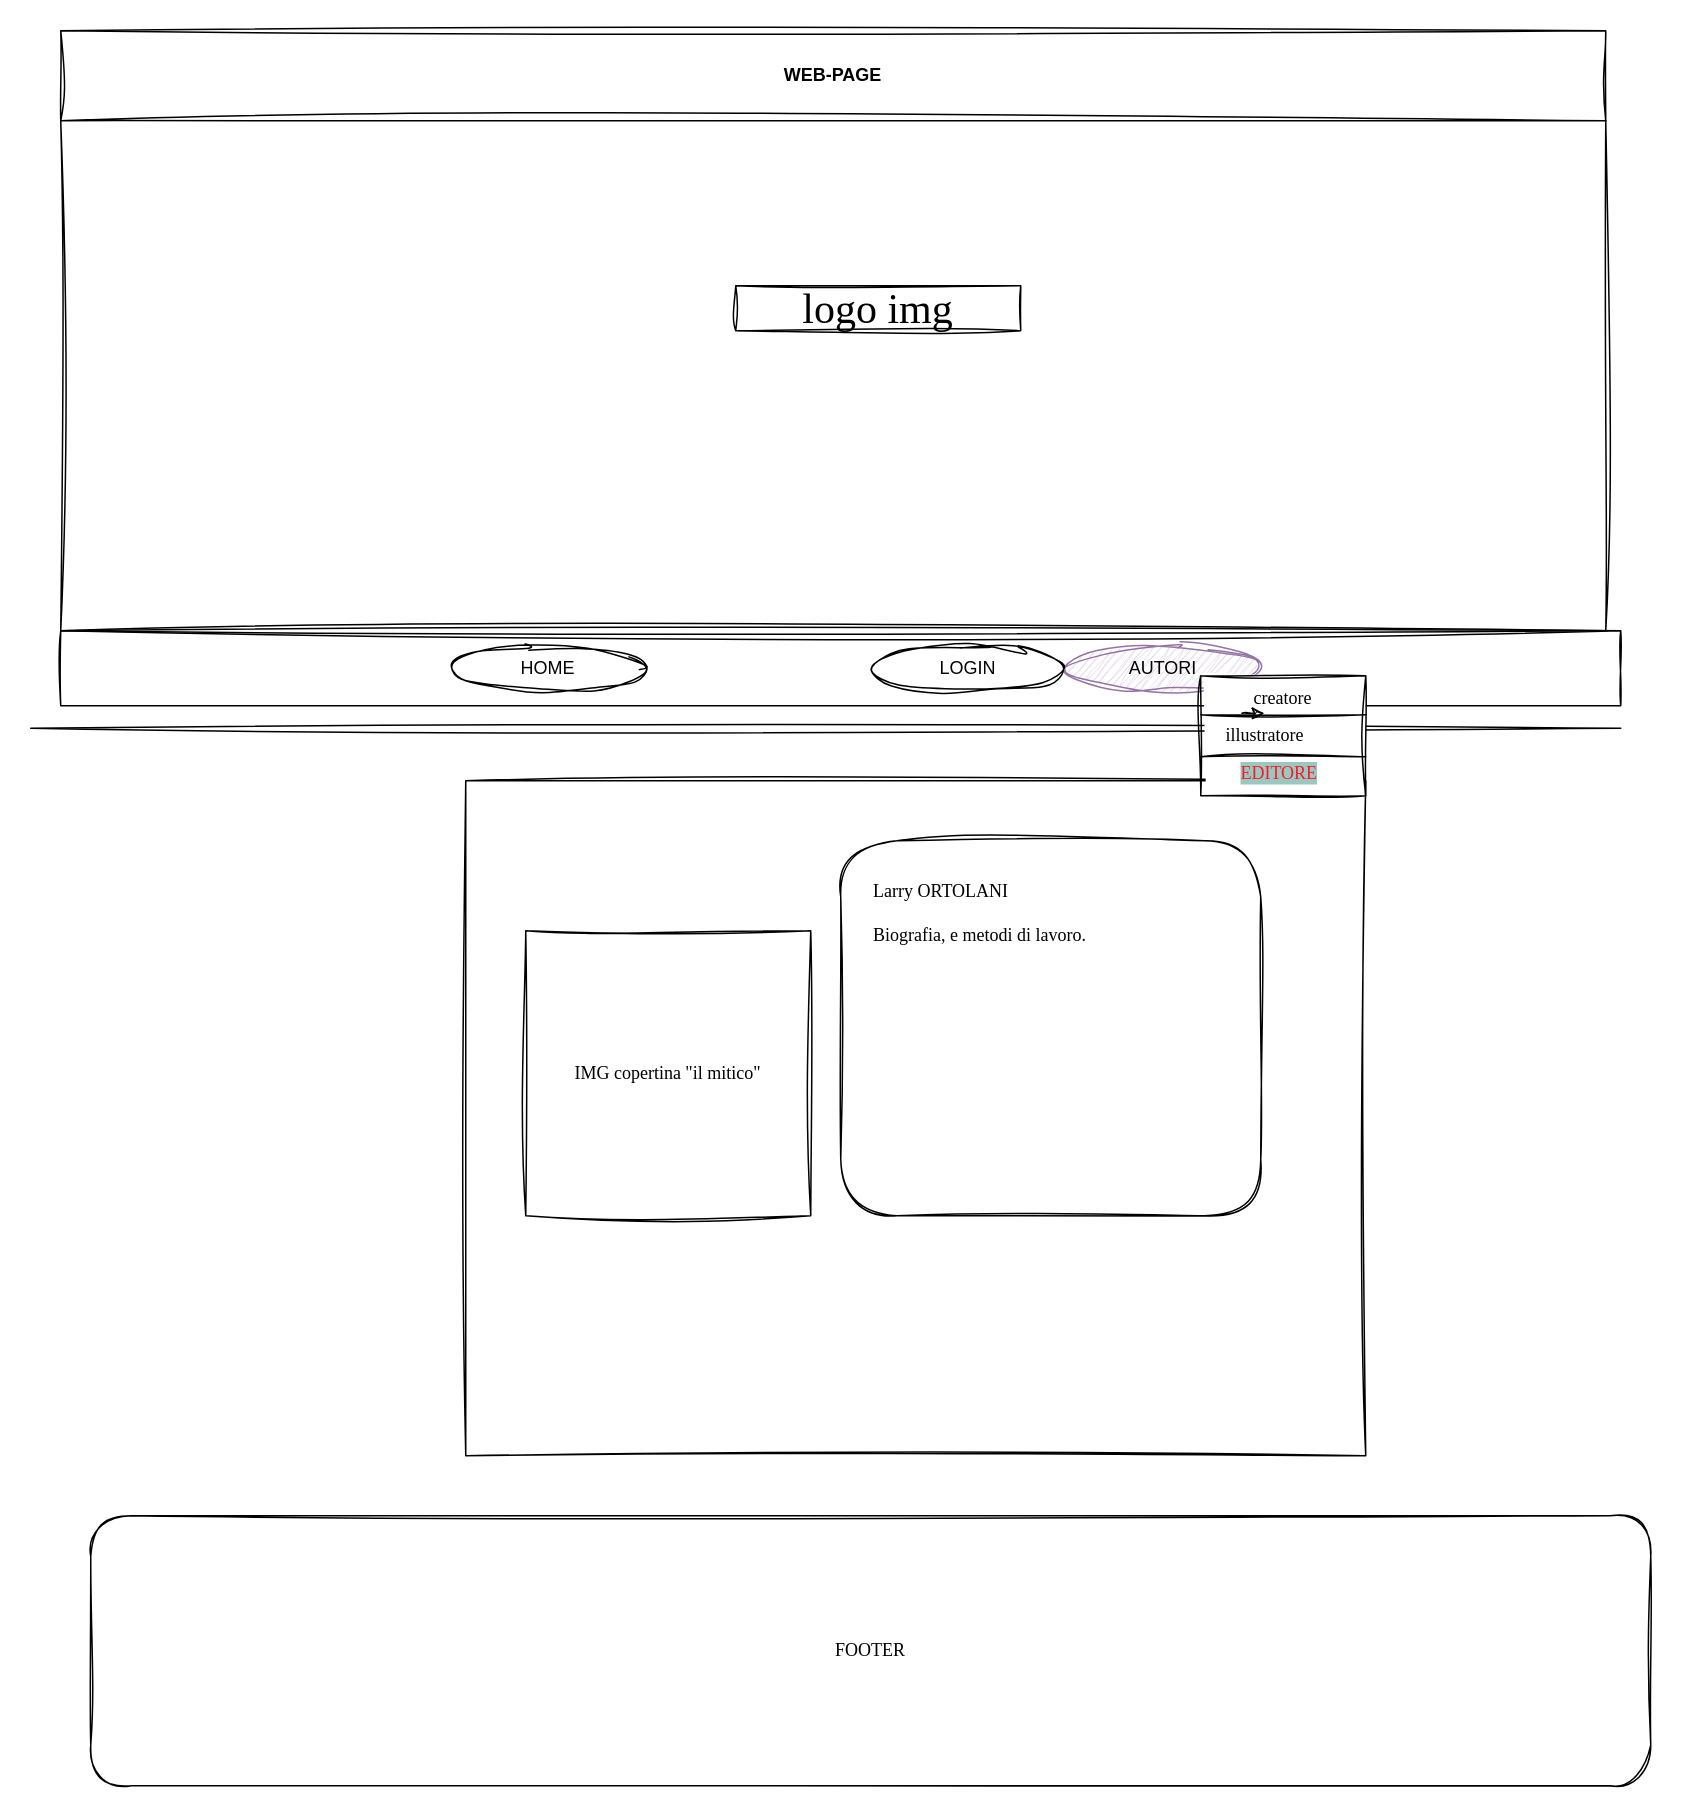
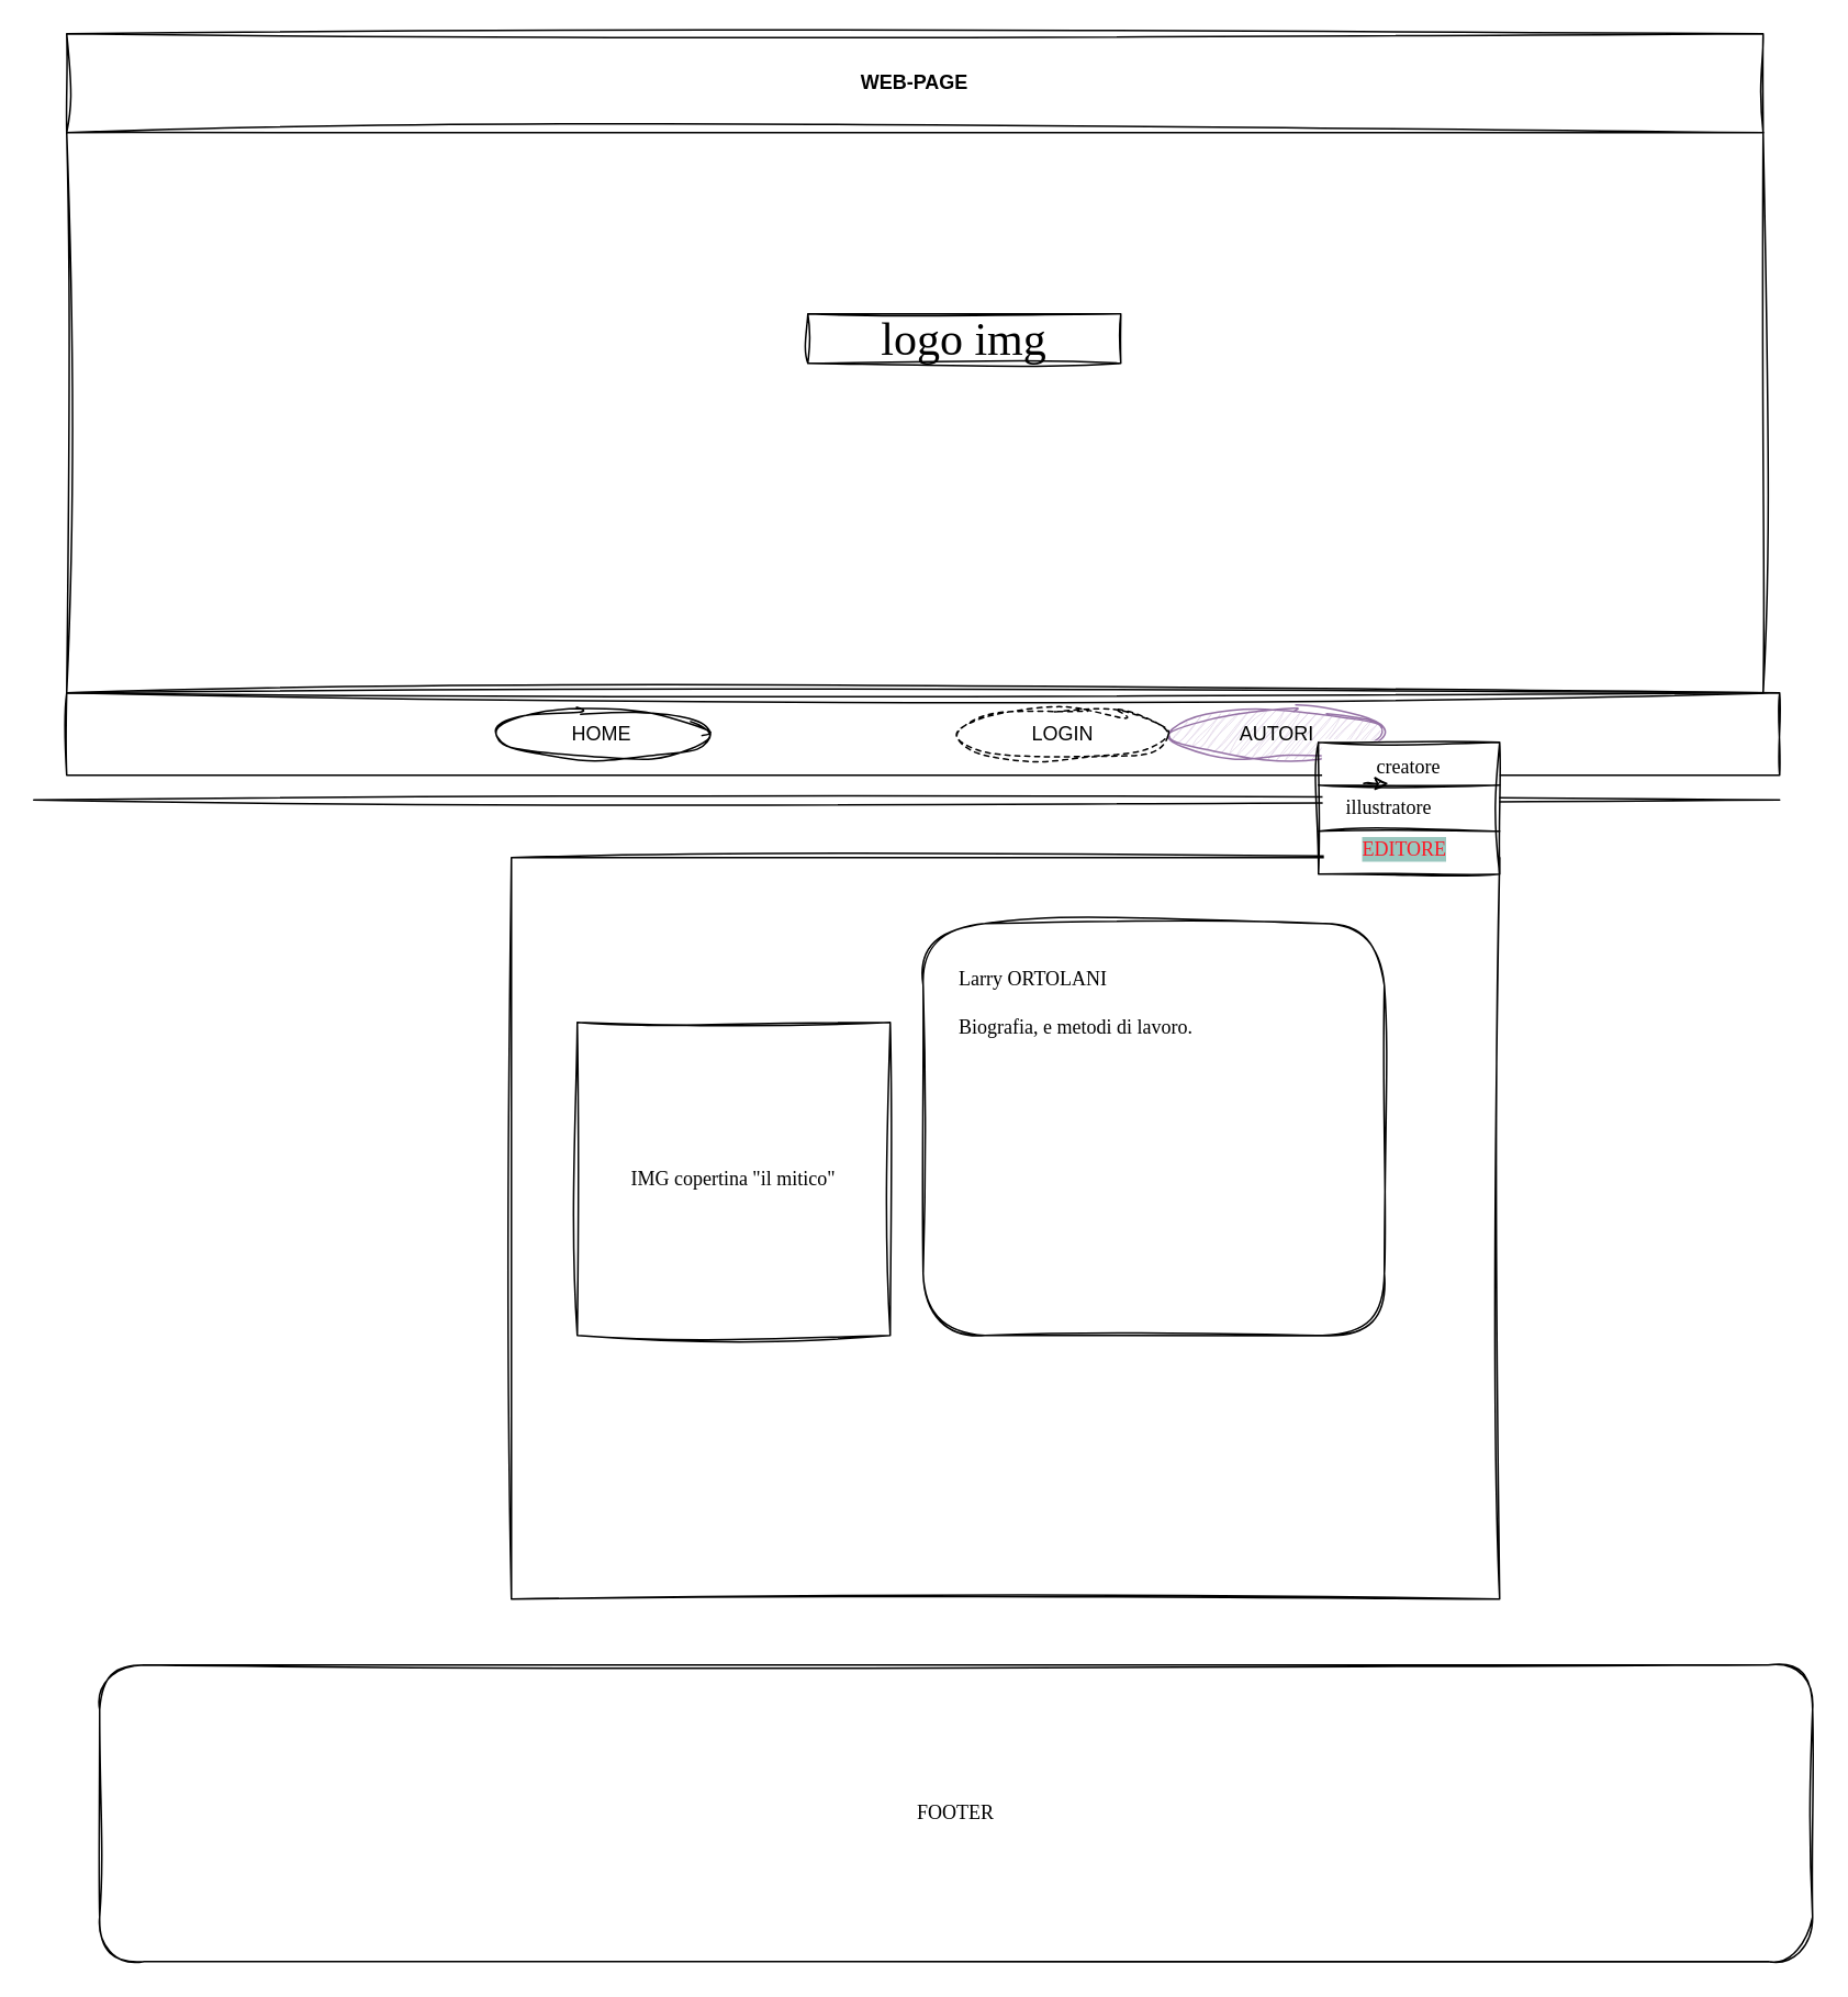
  <mxCell id="0" />
  <mxCell id="1" parent="0" />
  <mxCell id="2" value="" style="rounded=0;whiteSpace=wrap;html=1;sketch=1;curveFitting=1;jiggle=2;" vertex="1" parent="1"><mxGeometry x="310" y="520" width="600" height="450" as="geometry" /></mxCell>
  <mxCell id="3" value="" style="line;strokeWidth=1;html=1;rounded=0;shadow=0;labelBackgroundColor=none;fillColor=none;fontFamily=Verdana;fontSize=14;fontColor=#000000;align=center;comic=1;sketch=1;curveFitting=1;jiggle=2;" parent="1" vertex="1"><mxGeometry x="20" y="480" width="1060" height="10" as="geometry" /></mxCell>
  <mxCell id="4" value="" style="whiteSpace=wrap;html=1;rounded=0;shadow=0;labelBackgroundColor=none;strokeWidth=1;fillColor=none;fontFamily=Verdana;fontSize=12;align=center;comic=1;sketch=1;curveFitting=1;jiggle=2;" parent="1" vertex="1"><mxGeometry y="420" width="1040" height="50" as="geometry" x="40" /></mxCell>
  <mxCell id="5" value="FOOTER" style="whiteSpace=wrap;html=1;shadow=0;labelBackgroundColor=none;strokeWidth=1;fillColor=none;fontFamily=Verdana;fontSize=12;align=center;comic=1;sketch=1;curveFitting=1;jiggle=2;rounded=1;" parent="1" vertex="1"><mxGeometry x="60" y="1010" width="1040" height="180" as="geometry" /></mxCell>
  <mxCell id="6" value="HOME" style="ellipse;whiteSpace=wrap;html=1;sketch=1;curveFitting=1;jiggle=2;" vertex="1" parent="1"><mxGeometry x="300" y="430" width="130" height="30" as="geometry" /></mxCell>
  <mxCell id="7" value="AUTORI" style="ellipse;whiteSpace=wrap;html=1;fillColor=#e1d5e7;strokeColor=#9673a6;sketch=1;curveFitting=1;jiggle=2;" vertex="1" parent="1"><mxGeometry x="710" y="430" width="130" height="30" as="geometry" /></mxCell>
- <mxCell id="8" value="LOGIN" style="ellipse;whiteSpace=wrap;html=1;sketch=1;curveFitting=1;jiggle=2;" vertex="1" parent="1"><mxGeometry x="580" y="430" width="130" height="30" as="geometry" /></mxCell>
+ <mxCell id="8" value="LOGIN" style="ellipse;whiteSpace=wrap;html=1;sketch=1;curveFitting=1;jiggle=2;dashed=1;" vertex="1" parent="1"><mxGeometry x="580" y="430" width="130" height="30" as="geometry" /></mxCell>
  <mxCell id="9" value="WEB-PAGE" style="swimlane;whiteSpace=wrap;html=1;startSize=60;sketch=1;curveFitting=1;jiggle=2;" vertex="1" parent="1"><mxGeometry y="20" width="1030" height="400" as="geometry" x="40" /></mxCell>
  <mxCell id="10" value="logo img" style="whiteSpace=wrap;html=1;rounded=0;shadow=0;labelBackgroundColor=none;strokeWidth=1;fontFamily=Verdana;fontSize=28;align=center;comic=1;sketch=1;curveFitting=1;jiggle=2;" parent="9" vertex="1"><mxGeometry x="450" y="170" width="190" height="30" as="geometry" /></mxCell>
  <mxCell id="11" value="&lt;div&gt;&lt;br&gt;&lt;/div&gt;&lt;div&gt;&lt;span&gt;&lt;br&gt;&lt;/span&gt;&lt;/div&gt;&lt;div&gt;&lt;br&gt;&lt;/div&gt;&lt;div&gt;&lt;span style=&quot;color: rgba(0, 0, 0, 0);&quot;&gt;&lt;br&gt;&lt;/span&gt;&lt;/div&gt;&lt;div&gt;&lt;span style=&quot;color: rgba(0, 0, 0, 0);&quot;&gt;editore&lt;/span&gt;&lt;/div&gt;" style="html=1;whiteSpace=wrap;sketch=1;curveFitting=1;jiggle=2;fillColor=default;labelBackgroundColor=none;labelBorderColor=none;textShadow=0;" vertex="1" parent="1"><mxGeometry x="800" y="450" width="110" height="80" as="geometry" /></mxCell>
  <mxCell id="12" value="" style="line;strokeWidth=1;fillColor=none;align=left;verticalAlign=middle;spacingTop=-1;spacingLeft=3;spacingRight=3;rotatable=0;labelPosition=right;points=[];portConstraint=eastwest;strokeColor=inherit;sketch=1;curveFitting=1;jiggle=2;" vertex="1" parent="1"><mxGeometry x="800" y="472" width="110" height="8" as="geometry" /></mxCell>
  <mxCell id="13" value="" style="line;strokeWidth=1;fillColor=none;align=left;verticalAlign=middle;spacingTop=-1;spacingLeft=3;spacingRight=3;rotatable=0;labelPosition=right;points=[];portConstraint=eastwest;strokeColor=inherit;sketch=1;curveFitting=1;jiggle=2;" vertex="1" parent="1"><mxGeometry x="810" y="485" width="110" as="geometry" /></mxCell>
  <mxCell id="14" value="" style="line;strokeWidth=1;fillColor=none;align=left;verticalAlign=middle;spacingTop=-1;spacingLeft=3;spacingRight=3;rotatable=0;labelPosition=right;points=[];portConstraint=eastwest;strokeColor=inherit;sketch=1;curveFitting=1;jiggle=2;" vertex="1" parent="1"><mxGeometry x="800" y="500" width="110" height="8" as="geometry" /></mxCell>
  <mxCell id="15" value="EDITORE" style="text;html=1;align=center;verticalAlign=middle;whiteSpace=wrap;rounded=0;fontFamily=Architects Daughter;fontSource=https%3A%2F%2Ffonts.googleapis.com%2Fcss%3Ffamily%3DArchitects%2BDaughter;labelBackgroundColor=#9AC7BF;labelBorderColor=none;fontColor=#FF1725;" vertex="1" parent="1"><mxGeometry x="810" y="500" width="85" height="30" as="geometry" /></mxCell>
  <mxCell id="16" value="creatore" style="text;html=1;align=center;verticalAlign=middle;whiteSpace=wrap;rounded=0;fontFamily=Architects Daughter;fontSource=https%3A%2F%2Ffonts.googleapis.com%2Fcss%3Ffamily%3DArchitects%2BDaughter;" vertex="1" parent="1"><mxGeometry x="825" y="450" width="60" height="30" as="geometry" /></mxCell>
  <mxCell id="17" value="illustratore" style="text;html=1;align=center;verticalAlign=middle;whiteSpace=wrap;rounded=0;fontFamily=Architects Daughter;fontSource=https%3A%2F%2Ffonts.googleapis.com%2Fcss%3Ffamily%3DArchitects%2BDaughter;" vertex="1" parent="1"><mxGeometry x="812.5" y="475" width="60" height="30" as="geometry" /></mxCell>
  <mxCell id="18" value="" style="rounded=1;whiteSpace=wrap;html=1;sketch=1;hachureGap=4;jiggle=2;curveFitting=1;fontFamily=Architects Daughter;fontSource=https%3A%2F%2Ffonts.googleapis.com%2Fcss%3Ffamily%3DArchitects%2BDaughter;" vertex="1" parent="1"><mxGeometry x="560" y="560" width="280" height="250" as="geometry" /></mxCell>
  <mxCell id="19" value="&lt;div&gt;Larry ORTOLANI&lt;/div&gt;&lt;div&gt;&lt;br&gt;&lt;/div&gt;&lt;div&gt;Biografia, e metodi di lavoro.&lt;/div&gt;" style="text;html=1;whiteSpace=wrap;overflow=hidden;rounded=0;fontFamily=Architects Daughter;fontSource=https%3A%2F%2Ffonts.googleapis.com%2Fcss%3Ffamily%3DArchitects%2BDaughter;" vertex="1" parent="1"><mxGeometry x="580" y="580" width="180" height="120" as="geometry" /></mxCell>
  <mxCell id="20" style="edgeStyle=orthogonalEdgeStyle;rounded=0;sketch=1;hachureGap=4;jiggle=2;curveFitting=1;orthogonalLoop=1;jettySize=auto;html=1;exitX=0.25;exitY=0;exitDx=0;exitDy=0;entryX=0.5;entryY=0;entryDx=0;entryDy=0;fontFamily=Architects Daughter;fontSource=https%3A%2F%2Ffonts.googleapis.com%2Fcss%3Ffamily%3DArchitects%2BDaughter;" edge="1" parent="1" source="17" target="17"><mxGeometry relative="1" as="geometry" /></mxCell>
  <mxCell id="21" value="IMG copertina &quot;il mitico&quot;" style="whiteSpace=wrap;html=1;aspect=fixed;sketch=1;hachureGap=4;jiggle=2;curveFitting=1;fontFamily=Architects Daughter;fontSource=https%3A%2F%2Ffonts.googleapis.com%2Fcss%3Ffamily%3DArchitects%2BDaughter;" vertex="1" parent="1"><mxGeometry x="350" y="620" width="190" height="190" as="geometry" /></mxCell>
